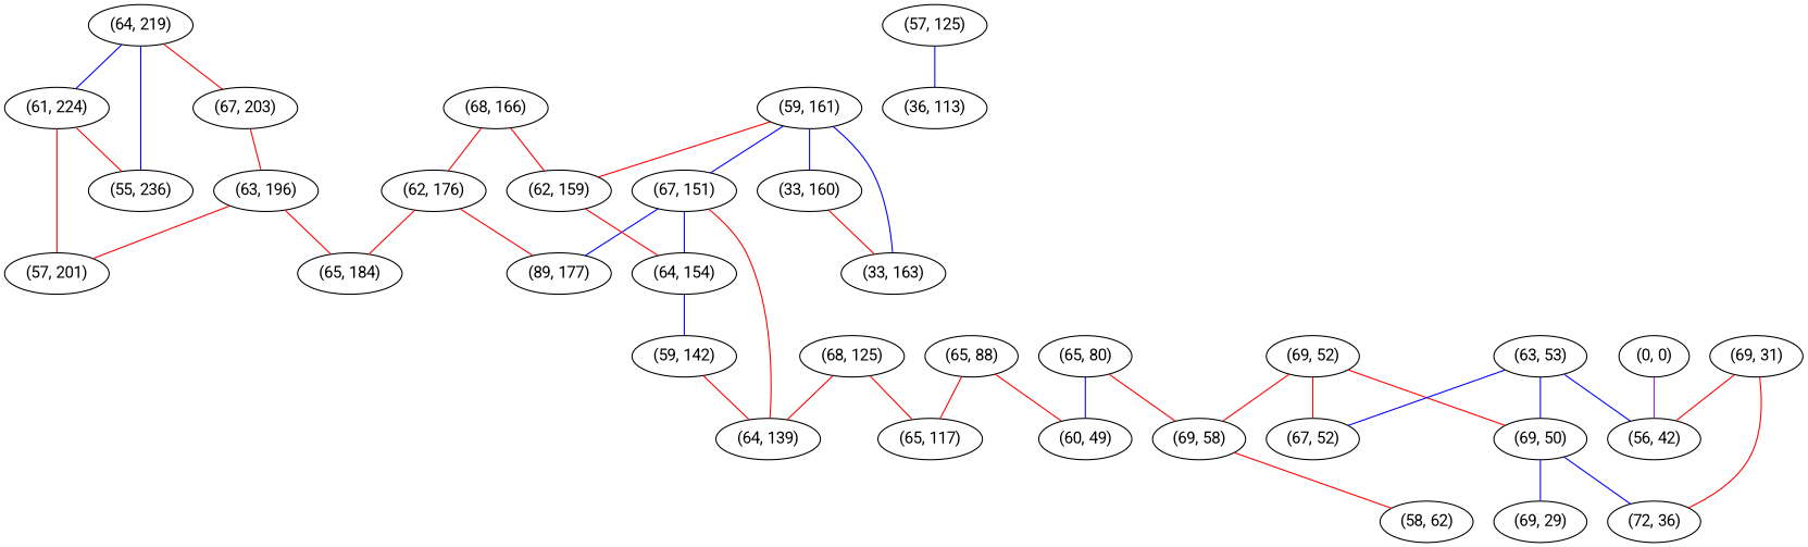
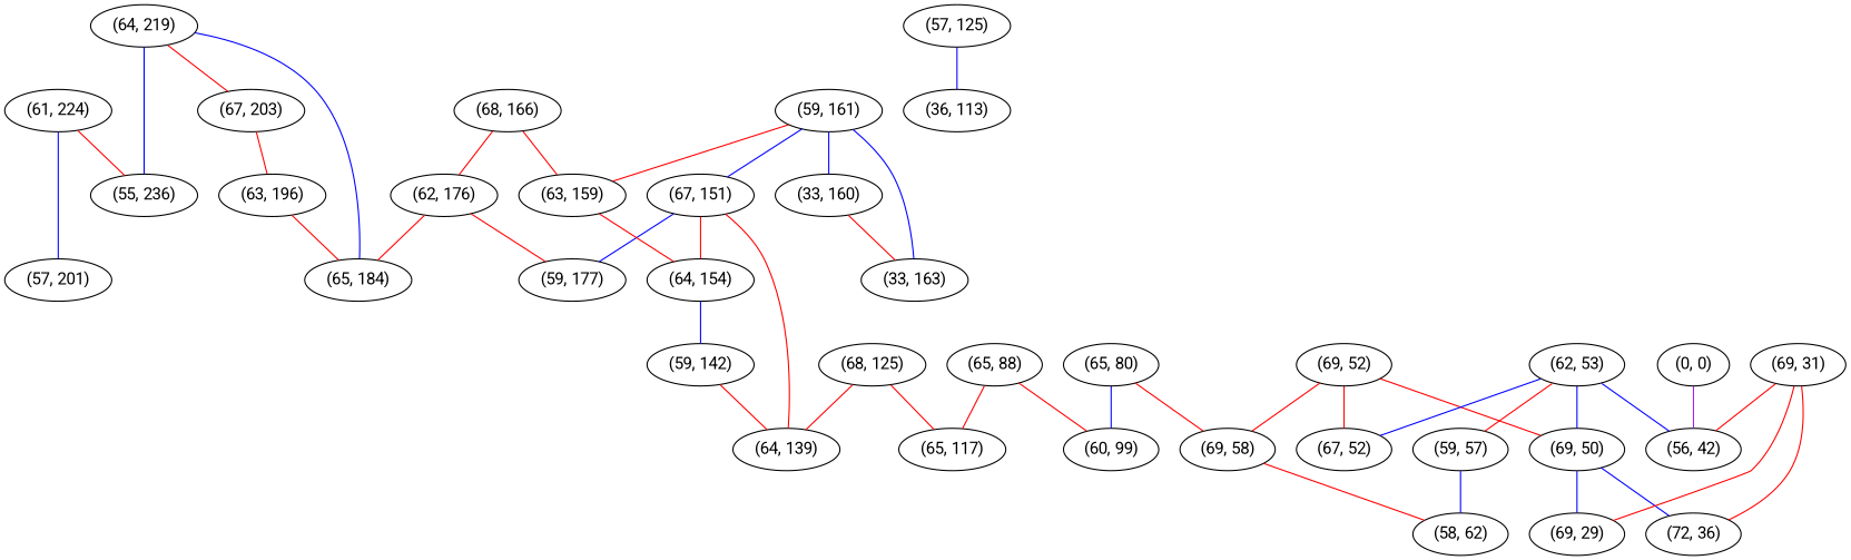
  graph {
    fontname=Roboto
    node [fontname=Roboto]
    edge [color=red fontname=Roboto weight=1]
    "(64, 219)"
    "(67, 203)"
    "(61, 224)"
    "(55, 236)"
    "(63, 196)"
    "(57, 201)"
    "(59, 161)"
    "(67, 151)"
    "(33, 160)"
-   "(63, 159)" [label="(62, 159)"]
+   "(63, 159)"
    "(33, 163)"
    "(64, 154)"
-   "(59, 177)" [label="(89, 177)"]
+   "(59, 177)"
    "(64, 139)"
    "(68, 166)"
    "(62, 176)"
    "(65, 184)"
    "(59, 142)"
    "(69, 52)"
    "(69, 58)"
    "(69, 50)"
    "(67, 52)"
    "(58, 62)"
    "(72, 36)"
    "(69, 29)"
    "(69, 31)"
    "(56, 42)"
-   "(63, 53)"
+   "(63, 53)" [label="(62, 53)"]
+   "(59, 57)"
    "(65, 80)"
-   "(60, 99)" [label="(60, 49)"]
+   "(60, 99)"
    "(0, 0)"
    "(68, 125)"
    "(65, 117)"
    "(57, 125)"
    "(36, 113)"
    "(65, 88)"
    "(64, 219)" -- "(67, 203)"
-   "(64, 219)" -- "(61, 224)" [color=blue weight=3]
+   "(64, 219)" -- "(65, 184)" [color=blue weight=3]
    "(64, 219)" -- "(55, 236)" [color=blue weight=3]
    "(67, 203)" -- "(63, 196)"
    "(61, 224)" -- "(55, 236)"
-   "(61, 224)" -- "(57, 201)" [weight=3]
-   "(63, 196)" -- "(57, 201)"
+   "(61, 224)" -- "(57, 201)" [color=blue weight=3]
    "(63, 196)" -- "(65, 184)"
    "(59, 161)" -- "(67, 151)" [color=blue weight=3]
    "(59, 161)" -- "(33, 160)" [color=blue weight=3]
    "(59, 161)" -- "(63, 159)"
    "(59, 161)" -- "(33, 163)" [color=blue weight=3]
-   "(67, 151)" -- "(64, 154)" [color=blue weight=3]
+   "(67, 151)" -- "(64, 154)" [weight=3]
    "(67, 151)" -- "(59, 177)" [color=blue weight=3]
    "(67, 151)" -- "(64, 139)"
    "(33, 160)" -- "(33, 163)"
    "(63, 159)" -- "(64, 154)"
    "(64, 154)" -- "(59, 142)" [color=blue weight=3]
    "(68, 166)" -- "(63, 159)"
    "(68, 166)" -- "(62, 176)"
    "(62, 176)" -- "(59, 177)"
    "(62, 176)" -- "(65, 184)"
    "(59, 142)" -- "(64, 139)"
    "(69, 52)" -- "(69, 58)"
    "(69, 52)" -- "(69, 50)"
    "(69, 52)" -- "(67, 52)"
    "(69, 58)" -- "(58, 62)"
    "(69, 50)" -- "(72, 36)" [color=blue weight=3]
    "(69, 50)" -- "(69, 29)" [color=blue weight=3]
    "(69, 31)" -- "(72, 36)"
+   "(69, 31)" -- "(69, 29)"
    "(69, 31)" -- "(56, 42)"
    "(63, 53)" -- "(69, 50)" [color=blue weight=3]
    "(63, 53)" -- "(67, 52)" [color=blue weight=3]
    "(63, 53)" -- "(56, 42)" [color=blue weight=3]
+   "(63, 53)" -- "(59, 57)"
+   "(59, 57)" -- "(58, 62)" [color=blue weight=3]
    "(65, 80)" -- "(69, 58)"
    "(65, 80)" -- "(60, 99)" [color=blue weight=3]
    "(0, 0)" -- "(56, 42)" [color=purple weight=4]
    "(68, 125)" -- "(64, 139)"
    "(68, 125)" -- "(65, 117)"
    "(57, 125)" -- "(36, 113)" [color=blue weight=3]
    "(65, 88)" -- "(60, 99)"
    "(65, 88)" -- "(65, 117)"
  }
